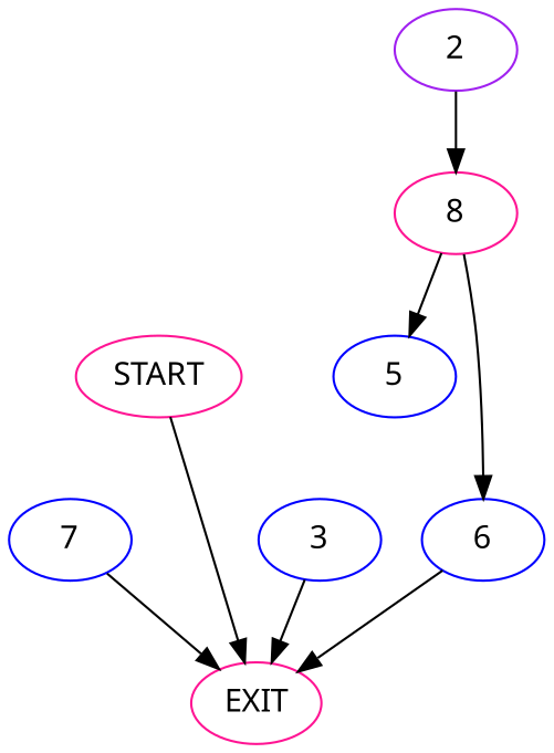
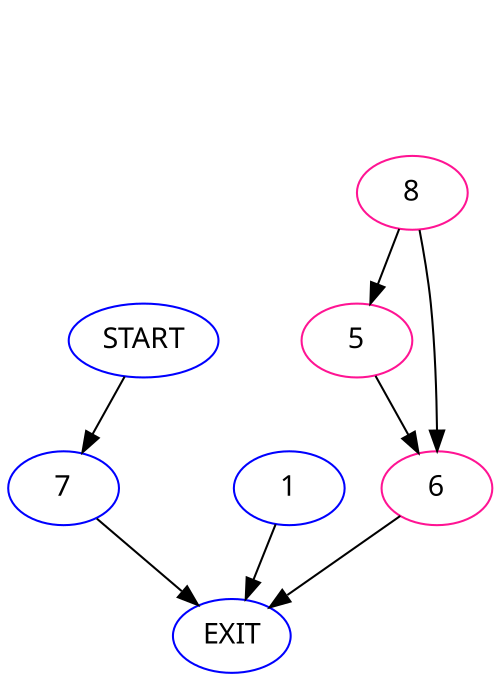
  digraph {
    fontname="Noto Sans"
    node [color=blue fontname="Noto Sans"]
    edge [fontname="Noto Sans"]
-   n1 [color=deeppink label=START]
+   n1 [label=START]
    7
-   n3 [color=deeppink label=EXIT]
-   2 [color=purple]
+   n3 [label=EXIT]
    n5 [color=deeppink label=8]
-   3
-   5
-   6
-   n1 -> n3
+   3 [label=1]
+   5 [color=deeppink]
+   6 [color=deeppink]
+   n1 -> 7
    7 -> n3
-   2 -> n5
    n5 -> 5
    n5 -> 6
    3 -> n3
+   5 -> 6
    6 -> n3
  }
